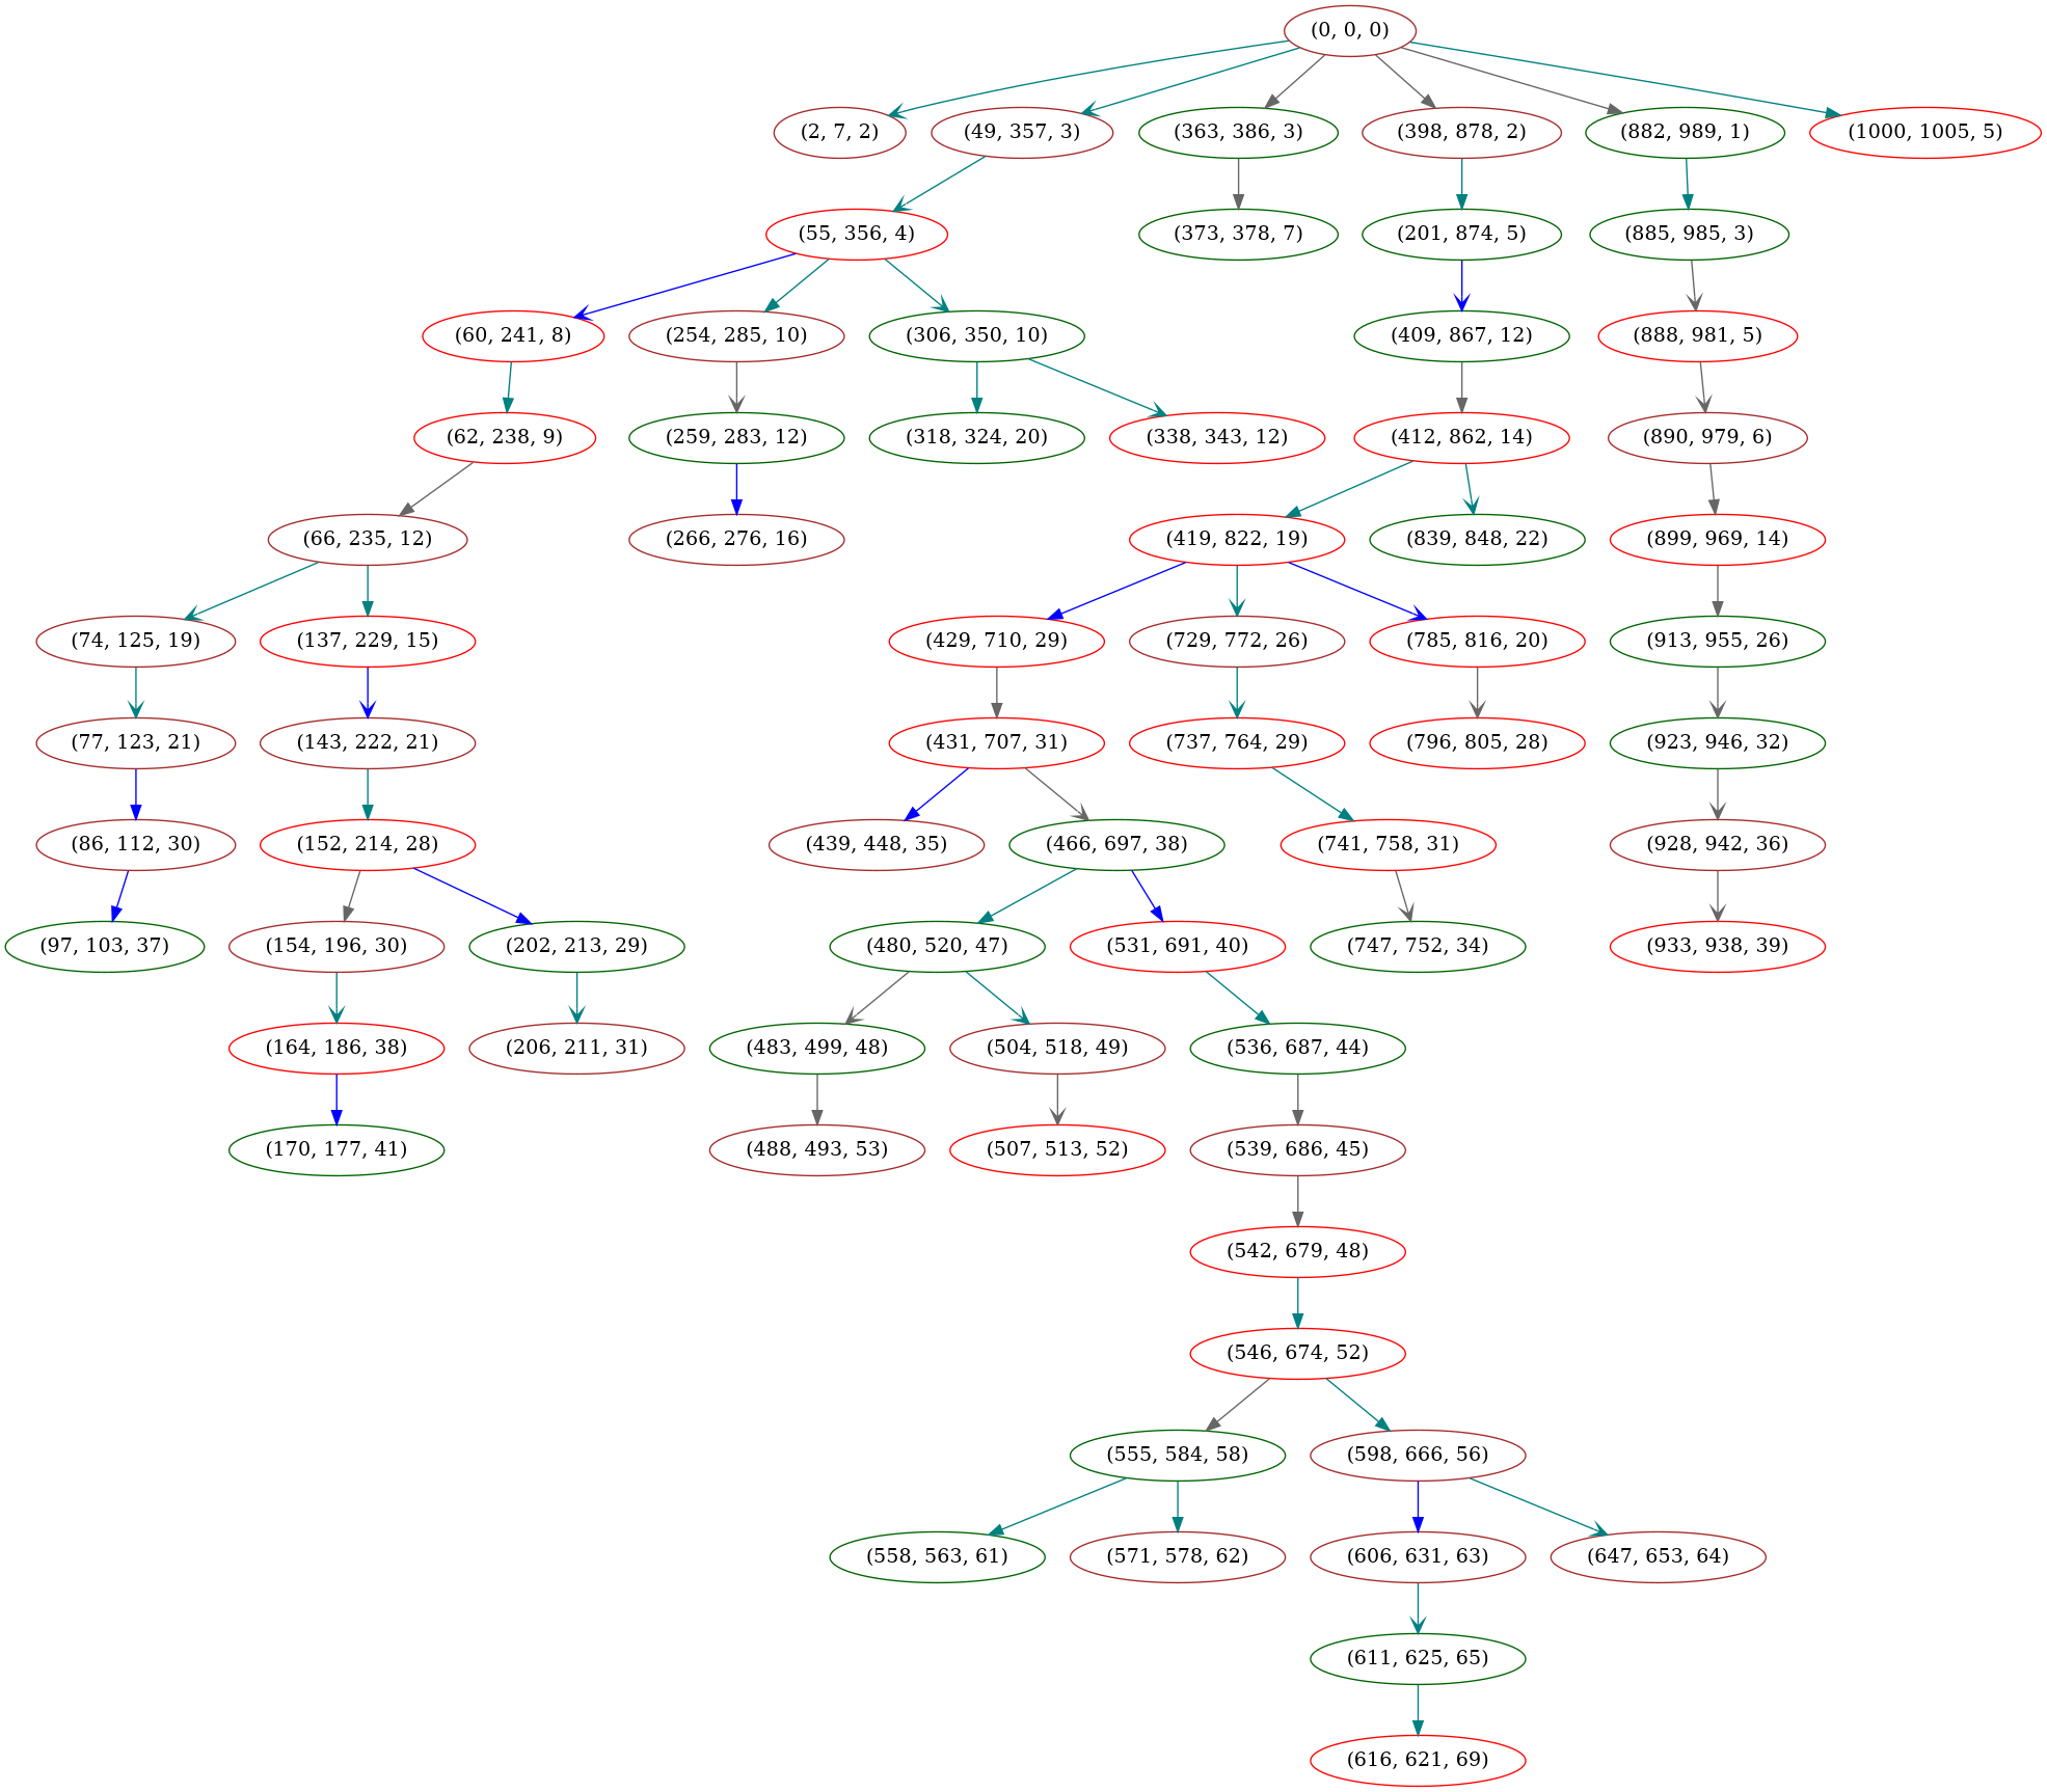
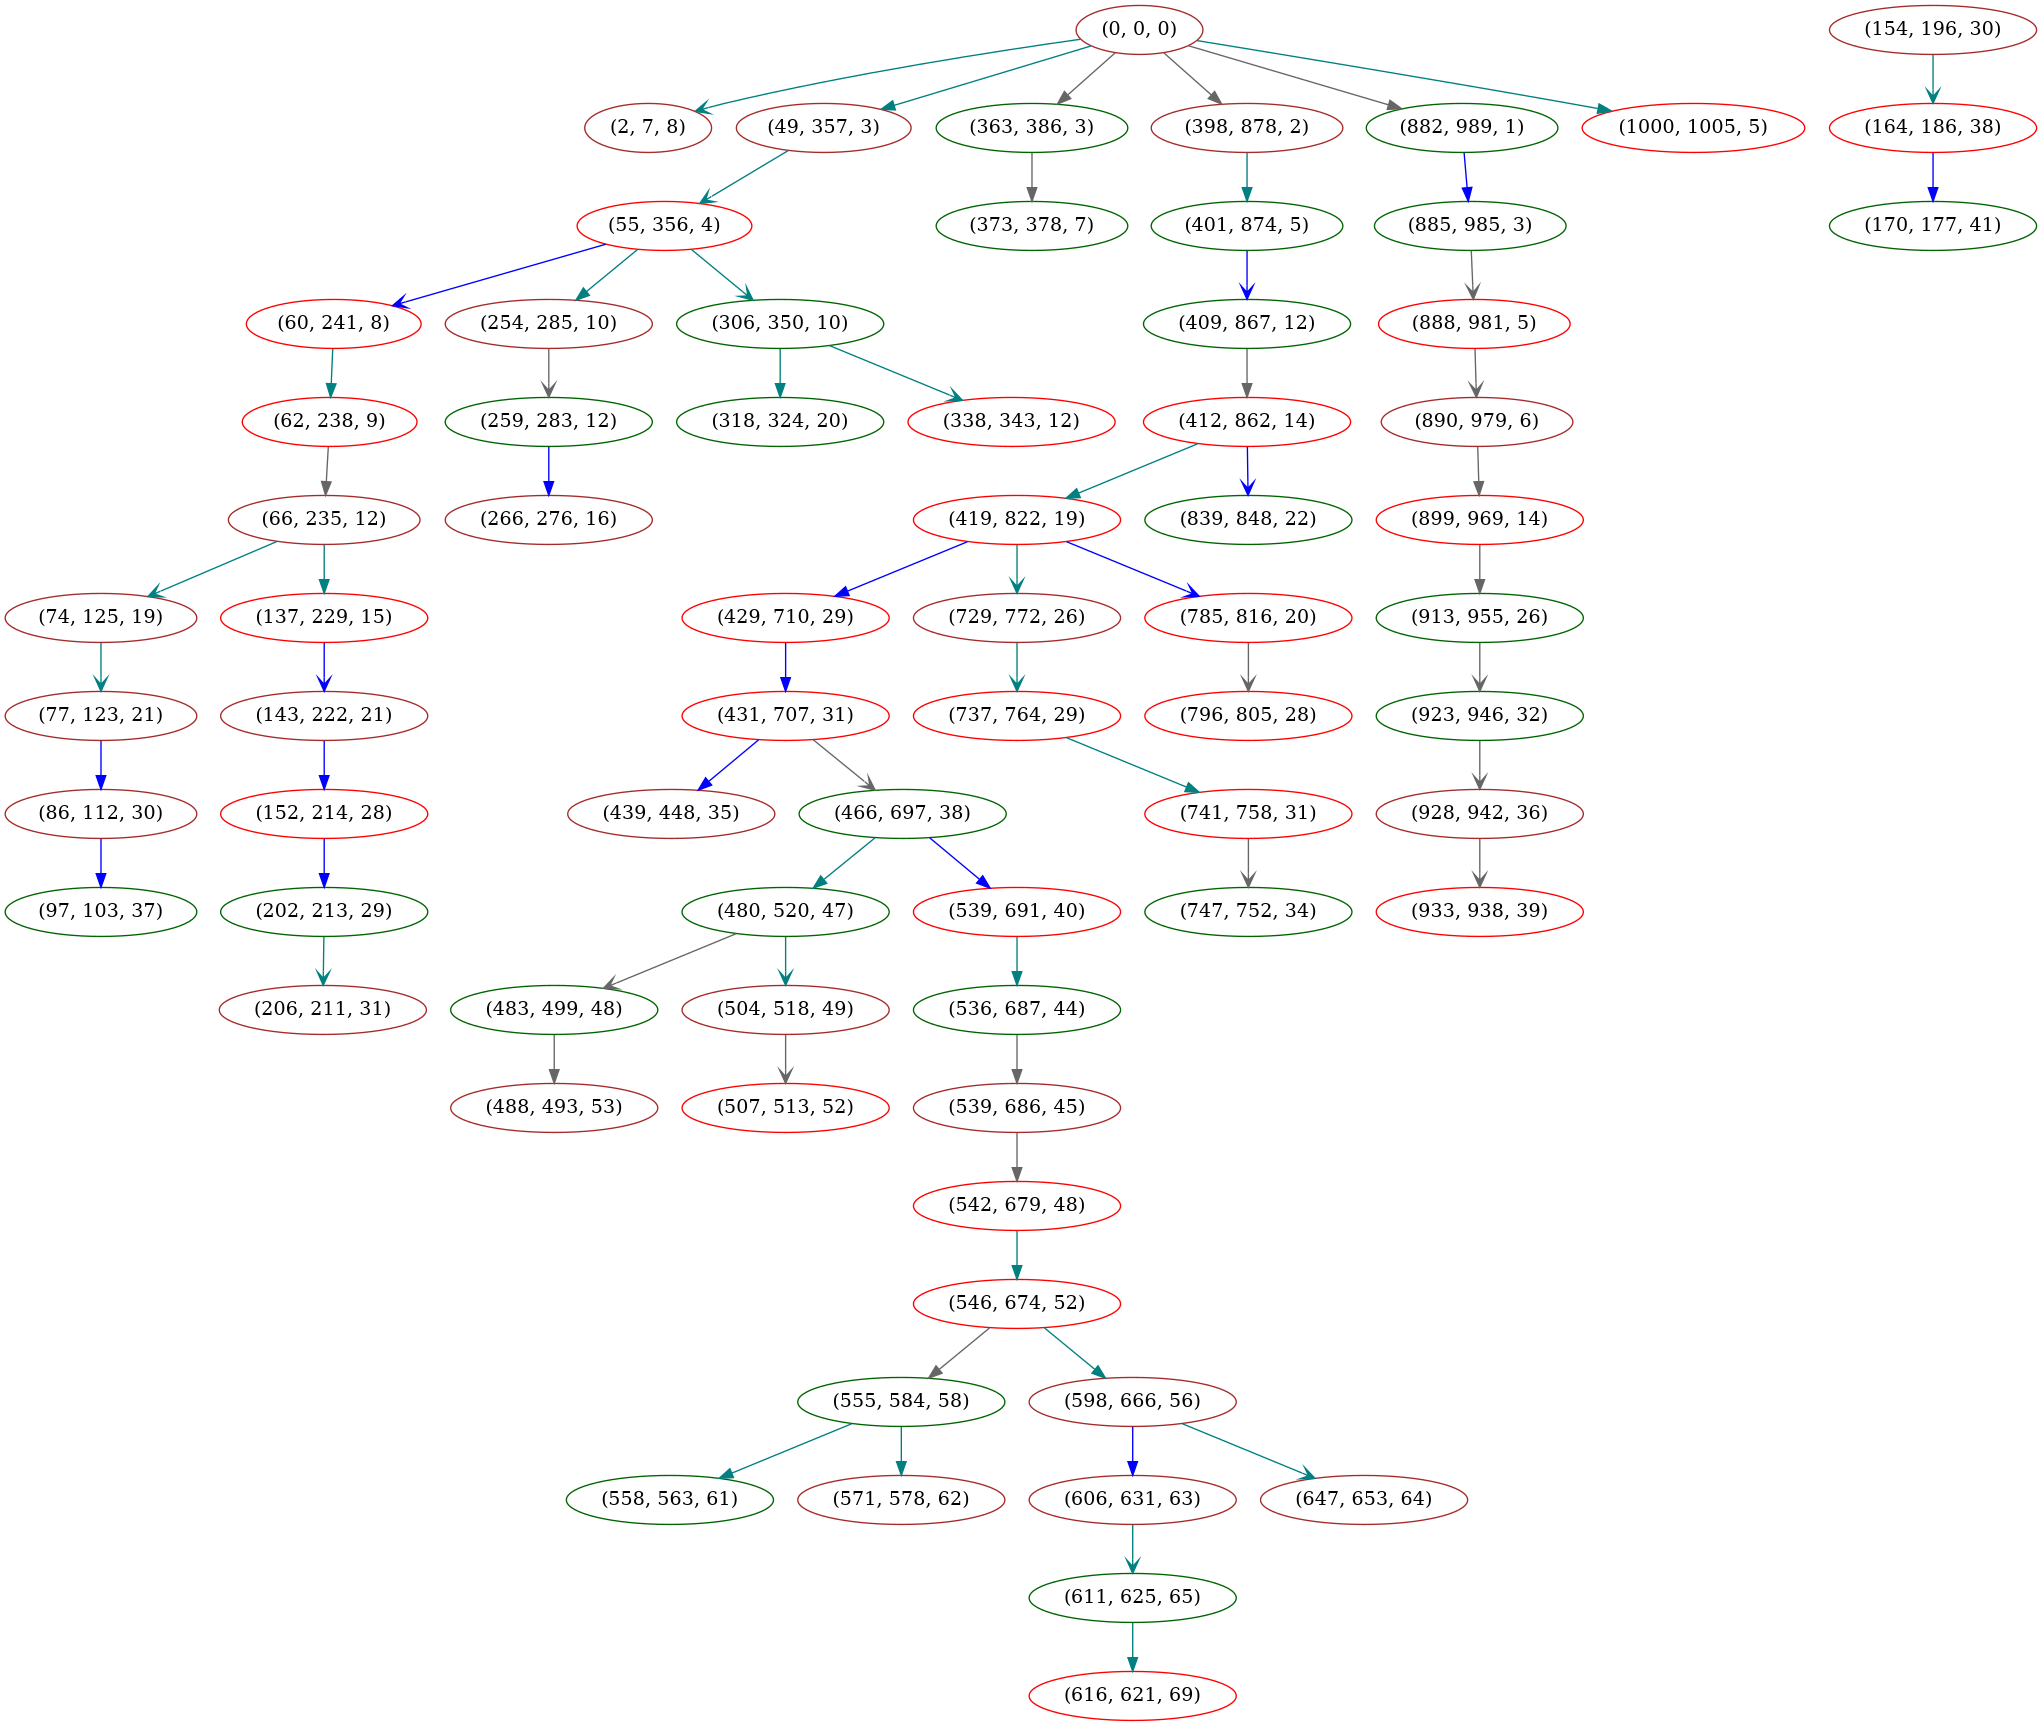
  digraph {
    node [color=brown]
    edge [arrowhead=normal color=teal]
    "(0, 0, 0)"
-   "(2, 7, 2)"
+   "(2, 7, 2)" [label="(2, 7, 8)"]
    "(49, 357, 3)"
    "(363, 386, 3)" [color=darkgreen]
    "(398, 878, 2)"
    "(882, 989, 1)" [color=darkgreen]
    "(1000, 1005, 5)" [color=red]
    "(55, 356, 4)" [color=red]
    "(373, 378, 7)" [color=darkgreen]
-   "(401, 874, 5)" [color=darkgreen label="(201, 874, 5)"]
+   "(401, 874, 5)" [color=darkgreen]
    "(885, 985, 3)" [color=darkgreen]
    "(60, 241, 8)" [color=red]
    "(254, 285, 10)"
    "(306, 350, 10)" [color=darkgreen]
    "(62, 238, 9)" [color=red]
    "(259, 283, 12)" [color=darkgreen]
    "(318, 324, 20)" [color=darkgreen]
    "(338, 343, 12)" [color=red]
    "(66, 235, 12)"
    "(74, 125, 19)"
    "(137, 229, 15)" [color=red]
    "(77, 123, 21)"
    "(143, 222, 21)"
    "(86, 112, 30)"
    "(97, 103, 37)" [color=darkgreen]
    "(152, 214, 28)" [color=red]
    "(154, 196, 30)"
    "(202, 213, 29)" [color=darkgreen]
    "(164, 186, 38)" [color=red]
    "(206, 211, 31)"
    "(170, 177, 41)" [color=darkgreen]
    "(266, 276, 16)"
    "(409, 867, 12)" [color=darkgreen]
    "(412, 862, 14)" [color=red]
    "(419, 822, 19)" [color=red]
    "(839, 848, 22)" [color=darkgreen]
    "(429, 710, 29)" [color=red]
    "(729, 772, 26)"
    "(785, 816, 20)" [color=red]
    "(431, 707, 31)" [color=red]
    "(737, 764, 29)" [color=red]
    "(796, 805, 28)" [color=red]
    "(439, 448, 35)"
    "(466, 697, 38)" [color=darkgreen]
    "(480, 520, 47)" [color=darkgreen]
-   "(531, 691, 40)" [color=red]
+   "(531, 691, 40)" [color=red label="(539, 691, 40)"]
    "(483, 499, 48)" [color=darkgreen]
    "(504, 518, 49)"
    "(536, 687, 44)" [color=darkgreen]
    "(488, 493, 53)"
    "(507, 513, 52)" [color=red]
    "(539, 686, 45)"
    "(542, 679, 48)" [color=red]
    "(546, 674, 52)" [color=red]
    "(555, 584, 58)" [color=darkgreen]
    "(598, 666, 56)"
    "(558, 563, 61)" [color=darkgreen]
    "(571, 578, 62)"
    "(606, 631, 63)"
    "(647, 653, 64)"
    "(611, 625, 65)" [color=darkgreen]
    "(616, 621, 69)" [color=red]
    "(741, 758, 31)" [color=red]
    "(747, 752, 34)" [color=darkgreen]
    "(888, 981, 5)" [color=red]
    "(890, 979, 6)"
    "(899, 969, 14)" [color=red]
    "(913, 955, 26)" [color=darkgreen]
    "(923, 946, 32)" [color=darkgreen]
    "(928, 942, 36)"
    "(933, 938, 39)" [color=red]
    "(0, 0, 0)" -> "(2, 7, 2)" [arrowhead=vee]
-   "(0, 0, 0)" -> "(49, 357, 3)" [arrowhead=vee]
+   "(0, 0, 0)" -> "(49, 357, 3)"
    "(0, 0, 0)" -> "(363, 386, 3)" [color=gray40]
    "(0, 0, 0)" -> "(398, 878, 2)" [color=gray40]
    "(0, 0, 0)" -> "(882, 989, 1)" [color=gray40]
    "(0, 0, 0)" -> "(1000, 1005, 5)"
    "(49, 357, 3)" -> "(55, 356, 4)" [arrowhead=vee]
    "(363, 386, 3)" -> "(373, 378, 7)" [color=gray40]
    "(398, 878, 2)" -> "(401, 874, 5)"
-   "(882, 989, 1)" -> "(885, 985, 3)"
+   "(882, 989, 1)" -> "(885, 985, 3)" [color=blue]
    "(55, 356, 4)" -> "(60, 241, 8)" [arrowhead=vee color=blue]
    "(55, 356, 4)" -> "(254, 285, 10)"
    "(55, 356, 4)" -> "(306, 350, 10)" [arrowhead=vee]
    "(401, 874, 5)" -> "(409, 867, 12)" [arrowhead=vee color=blue]
    "(885, 985, 3)" -> "(888, 981, 5)" [arrowhead=vee color=gray40]
    "(60, 241, 8)" -> "(62, 238, 9)"
    "(254, 285, 10)" -> "(259, 283, 12)" [arrowhead=vee color=gray40]
    "(306, 350, 10)" -> "(318, 324, 20)"
    "(306, 350, 10)" -> "(338, 343, 12)" [arrowhead=vee]
    "(62, 238, 9)" -> "(66, 235, 12)" [color=gray40]
    "(259, 283, 12)" -> "(266, 276, 16)" [color=blue]
    "(66, 235, 12)" -> "(74, 125, 19)" [arrowhead=vee]
    "(66, 235, 12)" -> "(137, 229, 15)"
    "(74, 125, 19)" -> "(77, 123, 21)" [arrowhead=vee]
    "(137, 229, 15)" -> "(143, 222, 21)" [arrowhead=vee color=blue]
    "(77, 123, 21)" -> "(86, 112, 30)" [color=blue]
-   "(143, 222, 21)" -> "(152, 214, 28)"
+   "(143, 222, 21)" -> "(152, 214, 28)" [color=blue]
    "(86, 112, 30)" -> "(97, 103, 37)" [color=blue]
-   "(152, 214, 28)" -> "(154, 196, 30)" [color=gray40]
    "(152, 214, 28)" -> "(202, 213, 29)" [color=blue]
    "(154, 196, 30)" -> "(164, 186, 38)" [arrowhead=vee]
    "(202, 213, 29)" -> "(206, 211, 31)" [arrowhead=vee]
    "(164, 186, 38)" -> "(170, 177, 41)" [color=blue]
    "(409, 867, 12)" -> "(412, 862, 14)" [color=gray40]
    "(412, 862, 14)" -> "(419, 822, 19)"
-   "(412, 862, 14)" -> "(839, 848, 22)" [arrowhead=vee]
+   "(412, 862, 14)" -> "(839, 848, 22)" [arrowhead=vee color=blue]
    "(419, 822, 19)" -> "(429, 710, 29)" [color=blue]
    "(419, 822, 19)" -> "(729, 772, 26)" [arrowhead=vee]
    "(419, 822, 19)" -> "(785, 816, 20)" [arrowhead=vee color=blue]
-   "(429, 710, 29)" -> "(431, 707, 31)" [color=gray40]
+   "(429, 710, 29)" -> "(431, 707, 31)" [color=blue]
    "(729, 772, 26)" -> "(737, 764, 29)" [arrowhead=vee]
    "(785, 816, 20)" -> "(796, 805, 28)" [arrowhead=vee color=gray40]
    "(431, 707, 31)" -> "(439, 448, 35)" [color=blue]
    "(431, 707, 31)" -> "(466, 697, 38)" [arrowhead=vee color=gray40]
    "(737, 764, 29)" -> "(741, 758, 31)"
    "(466, 697, 38)" -> "(480, 520, 47)"
    "(466, 697, 38)" -> "(531, 691, 40)" [color=blue]
    "(480, 520, 47)" -> "(483, 499, 48)" [arrowhead=vee color=gray40]
    "(480, 520, 47)" -> "(504, 518, 49)" [arrowhead=vee]
    "(531, 691, 40)" -> "(536, 687, 44)"
    "(483, 499, 48)" -> "(488, 493, 53)" [color=gray40]
    "(504, 518, 49)" -> "(507, 513, 52)" [arrowhead=vee color=gray40]
    "(536, 687, 44)" -> "(539, 686, 45)" [color=gray40]
    "(539, 686, 45)" -> "(542, 679, 48)" [color=gray40]
    "(542, 679, 48)" -> "(546, 674, 52)"
    "(546, 674, 52)" -> "(555, 584, 58)" [color=gray40]
    "(546, 674, 52)" -> "(598, 666, 56)"
    "(555, 584, 58)" -> "(558, 563, 61)"
    "(555, 584, 58)" -> "(571, 578, 62)"
    "(598, 666, 56)" -> "(606, 631, 63)" [color=blue]
    "(598, 666, 56)" -> "(647, 653, 64)" [arrowhead=vee]
    "(606, 631, 63)" -> "(611, 625, 65)" [arrowhead=vee]
    "(611, 625, 65)" -> "(616, 621, 69)"
    "(741, 758, 31)" -> "(747, 752, 34)" [arrowhead=vee color=gray40]
    "(888, 981, 5)" -> "(890, 979, 6)" [arrowhead=vee color=gray40]
    "(890, 979, 6)" -> "(899, 969, 14)" [color=gray40]
    "(899, 969, 14)" -> "(913, 955, 26)" [color=gray40]
    "(913, 955, 26)" -> "(923, 946, 32)" [arrowhead=vee color=gray40]
    "(923, 946, 32)" -> "(928, 942, 36)" [arrowhead=vee color=gray40]
    "(928, 942, 36)" -> "(933, 938, 39)" [arrowhead=vee color=gray40]
  }
